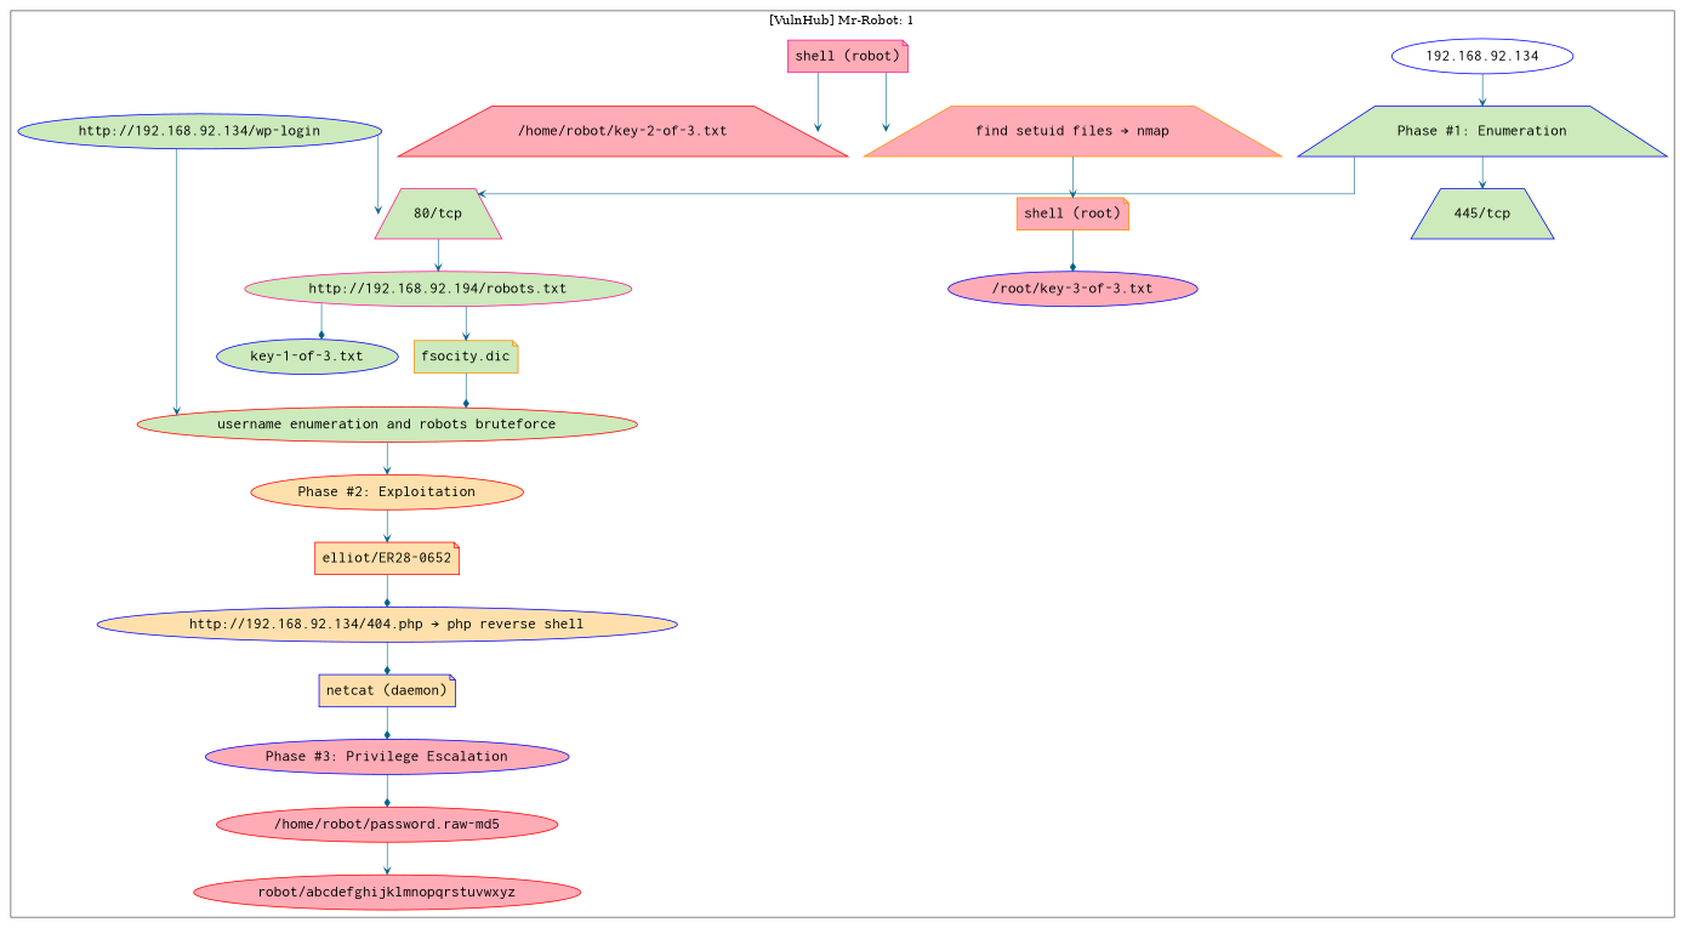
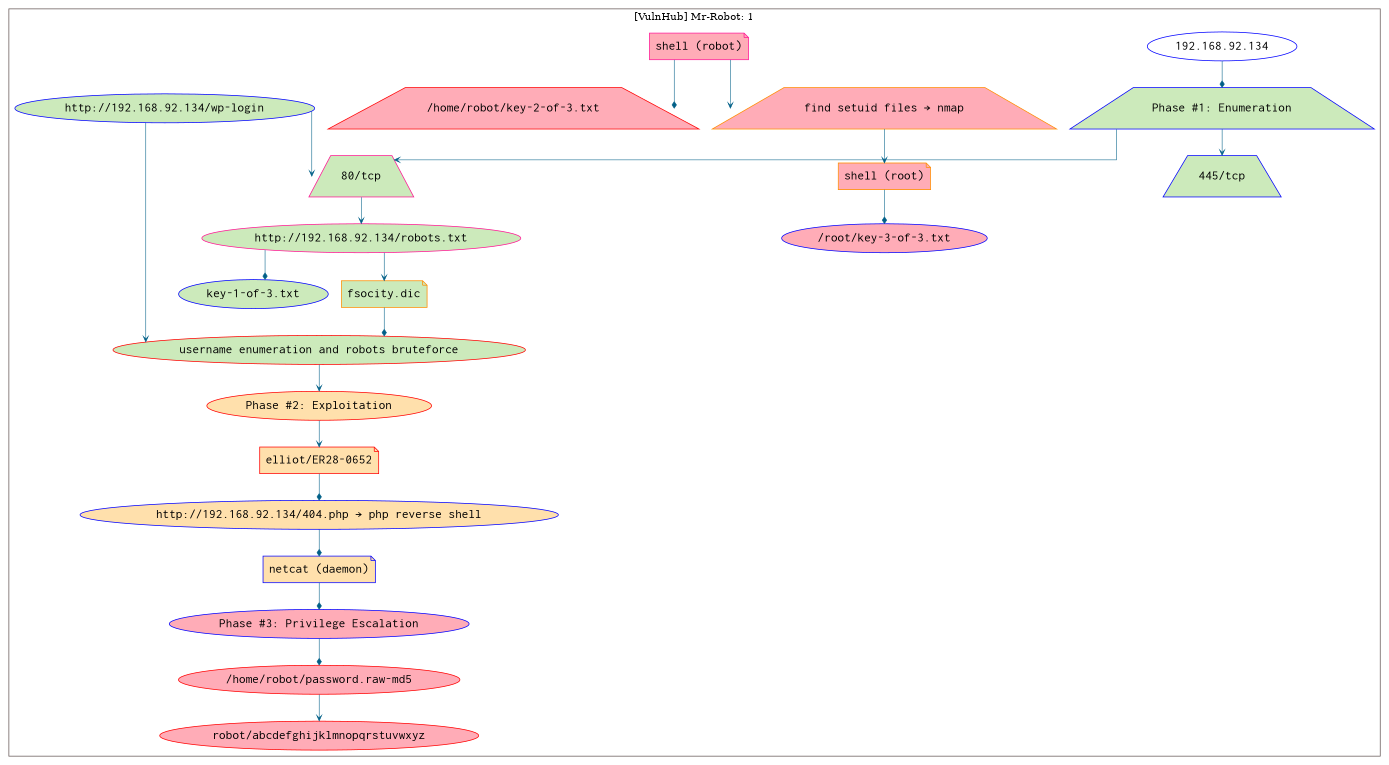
  digraph {
    bgcolor="#ffffff"
    fixedsize=true
    nodesdictep=1.0
    splines=ortho
    node [color=blue fillcolor="#cceabb" fontname=courier fontsize=18 shape=ellipse style="filled,solid"]
    edge [arrowhead=vee arrowsize=0.75 color="#005f87" penwidth=0.75 style=solid]
    n1 [fillcolor="#ffffff" label="192.168.92.134" width=0.25]
    n2 [label="Phase #1: Enumeration" shape=trapezium width=0.25]
    n3 [fillcolor="#ffe0ac" label="http://192.168.92.134/404.php → php reverse shell" width=0.25]
    n4 [fillcolor="#ffe0ac" label="netcat (daemon)" shape=note width=0.25]
    n5 [fillcolor="#ffacb7" label="Phase #3: Privilege Escalation" width=0.25]
    n6 [color=red fillcolor="#ffacb7" label="/home/robot/password.raw-md5" width=0.25]
    n7 [color=red fillcolor="#ffacb7" label="robot/abcdefghijklmnopqrstuvwxyz" width=0.25]
    n8 [color=deeppink fillcolor="#ffacb7" label="shell (robot)" shape=note width=0.25]
    n9 [color=red fillcolor="#ffacb7" label="/home/robot/key-2-of-3.txt" shape=trapezium width=0.25]
    n10 [color=darkorange fillcolor="#ffacb7" label="find setuid files → nmap" shape=trapezium width=0.25]
    n11 [color=darkorange fillcolor="#ffacb7" label="shell (root)" shape=note width=0.25]
    n12 [fillcolor="#ffacb7" label="/root/key-3-of-3.txt" width=0.25]
    n13 [label="445/tcp" shape=trapezium width=0.25]
    n14 [color=deeppink label="80/tcp" shape=trapezium width=0.25]
-   n15 [color=deeppink label="http://192.168.92.194/robots.txt" width=0.25]
+   n15 [color=deeppink label="http://192.168.92.134/robots.txt" width=0.25]
    n16 [label="http://192.168.92.134/wp-login" width=0.25]
    n17 [color=darkorange label="fsocity.dic" shape=note width=0.25]
    n18 [label="key-1-of-3.txt" width=0.25]
    n19 [color=red label="username enumeration and robots bruteforce" width=0.25]
    n20 [color=red fillcolor="#ffe0ac" label="Phase #2: Exploitation" width=0.25]
    n21 [color=red fillcolor="#ffe0ac" label="elliot/ER28-0652" shape=note width=0.25]
    subgraph cluster_1 {
      color="#665957"
      label="[VulnHub] Mr-Robot: 1"
      n1
      n2
      n3
      n4
      n5
      n6
      n7
      n8
      n9
      n10
      n11
      n12
      n13
      n14
      n15
      n16
      n17
      n18
      n19
      n20
      n21
    }
-   n1 -> n2
+   n1 -> n2 [arrowhead=diamond]
    n2 -> n13
    n2 -> n14
    n3 -> n4 [arrowhead=diamond]
    n4 -> n5 [arrowhead=diamond]
    n5 -> n6 [arrowhead=diamond]
    n6 -> n7
-   n8 -> n9
+   n8 -> n9 [arrowhead=diamond]
    n8 -> n10
    n10 -> n11
    n11 -> n12 [arrowhead=diamond]
    n14 -> n15
    n15 -> n17
    n15 -> n18 [arrowhead=diamond]
    n16 -> n14
    n16 -> n19
    n17 -> n19 [arrowhead=diamond]
    n19 -> n20
    n20 -> n21
    n21 -> n3 [arrowhead=diamond]
  }
